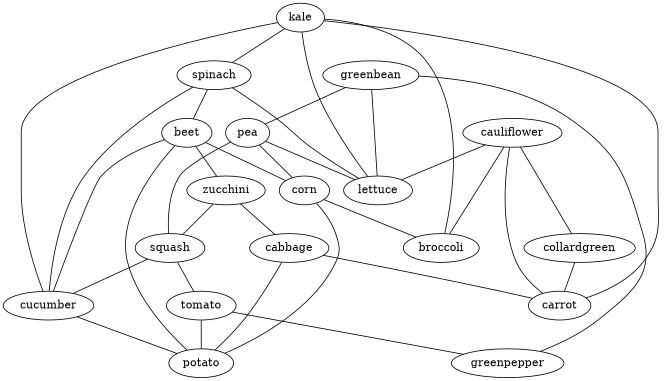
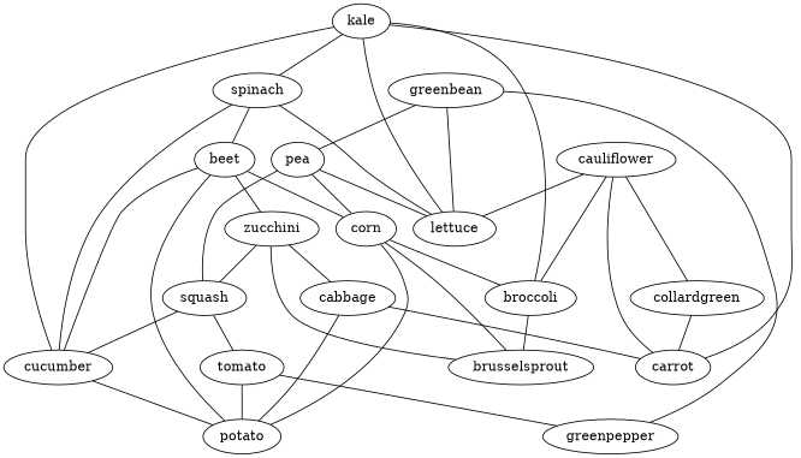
  strict graph {
    edge [weight=1]
    kale
    spinach
    cucumber
    broccoli
    lettuce
    carrot
    beet
    potato
+   brusselsprout
    zucchini
    corn
    greenbean
    pea
    greenpepper
    squash
    cabbage
    tomato
    cauliflower
    collardgreen
    kale -- spinach
    kale -- cucumber
    kale -- broccoli
    kale -- lettuce
    kale -- carrot
    spinach -- cucumber
    spinach -- lettuce
    spinach -- beet
    cucumber -- potato
+   broccoli -- brusselsprout
    beet -- cucumber
    beet -- potato
    beet -- zucchini
    beet -- corn
+   zucchini -- brusselsprout
    zucchini -- squash
    zucchini -- cabbage
    corn -- broccoli
    corn -- potato
+   corn -- brusselsprout
    greenbean -- lettuce
    greenbean -- pea
    greenbean -- greenpepper
    pea -- lettuce
    pea -- corn
    pea -- squash
    squash -- cucumber
    squash -- tomato
    cabbage -- carrot
    cabbage -- potato
    tomato -- potato
    tomato -- greenpepper
    cauliflower -- broccoli
    cauliflower -- lettuce
    cauliflower -- carrot
    cauliflower -- collardgreen
    collardgreen -- carrot
  }
